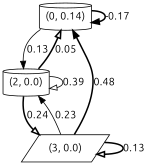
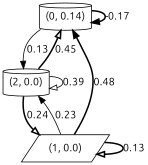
  digraph {
    fontname=Ubuntu
    node [fontname=Ubuntu shape=cylinder]
    edge [arrowhead=normal fontname=Ubuntu style=bold]
    n1 [label="(0, 0.14)"]
    n2 [label="(2, 0.0)"]
-   n3 [label="(3, 0.0)" shape=parallelogram]
+   n3 [label="(1, 0.0)" shape=parallelogram]
    n1 -> n1 [label=-0.17]
    n1 -> n2 [label=0.13 style=solid]
-   n2 -> n1 [arrowhead=onormal label=0.05]
+   n2 -> n1 [arrowhead=onormal label=0.45]
    n2 -> n2 [arrowhead=onormal label=0.39 style=solid]
    n2 -> n3 [arrowhead=onormal label=0.24]
    n3 -> n1 [label=0.48]
    n3 -> n2 [label=0.23 style=solid]
    n3 -> n3 [arrowhead=onormal label=0.13]
  }
